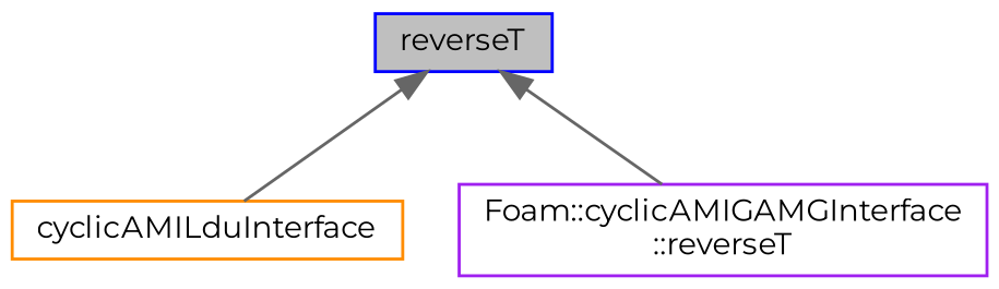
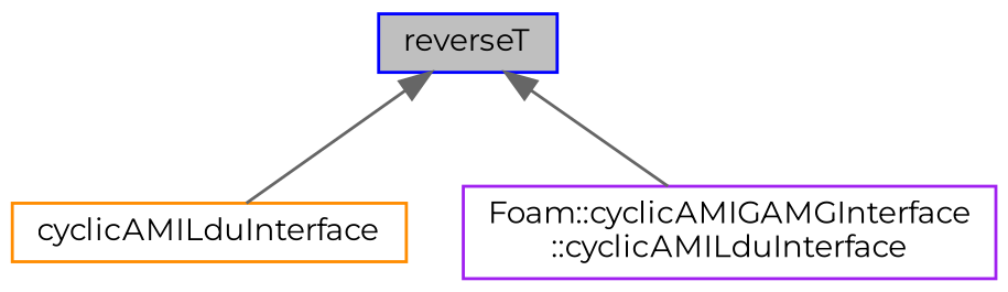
  digraph {
    fontname=Montserrat
    rankdir=TB
    node [fontname=Montserrat fontsize=10 shape=record]
    edge [color=gray40 dir=back fontname=Montserrat fontsize=10 labelfontname=FreeSans labelfontsize=10 style=solid]
    n1 [color=blue fillcolor=grey75 fontcolor=black height=0.2 label=reverseT style=filled width=0.4]
    n2 [color=darkorange height=0.2 label=cyclicAMILduInterface width=0.4]
-   n3 [color=purple height=0.2 label="Foam::cyclicAMIGAMGInterface\l::reverseT" width=0.4]
+   n3 [color=purple height=0.2 label="Foam::cyclicAMIGAMGInterface\l::cyclicAMILduInterface" width=0.4]
    n1 -> n2
    n1 -> n3
  }
